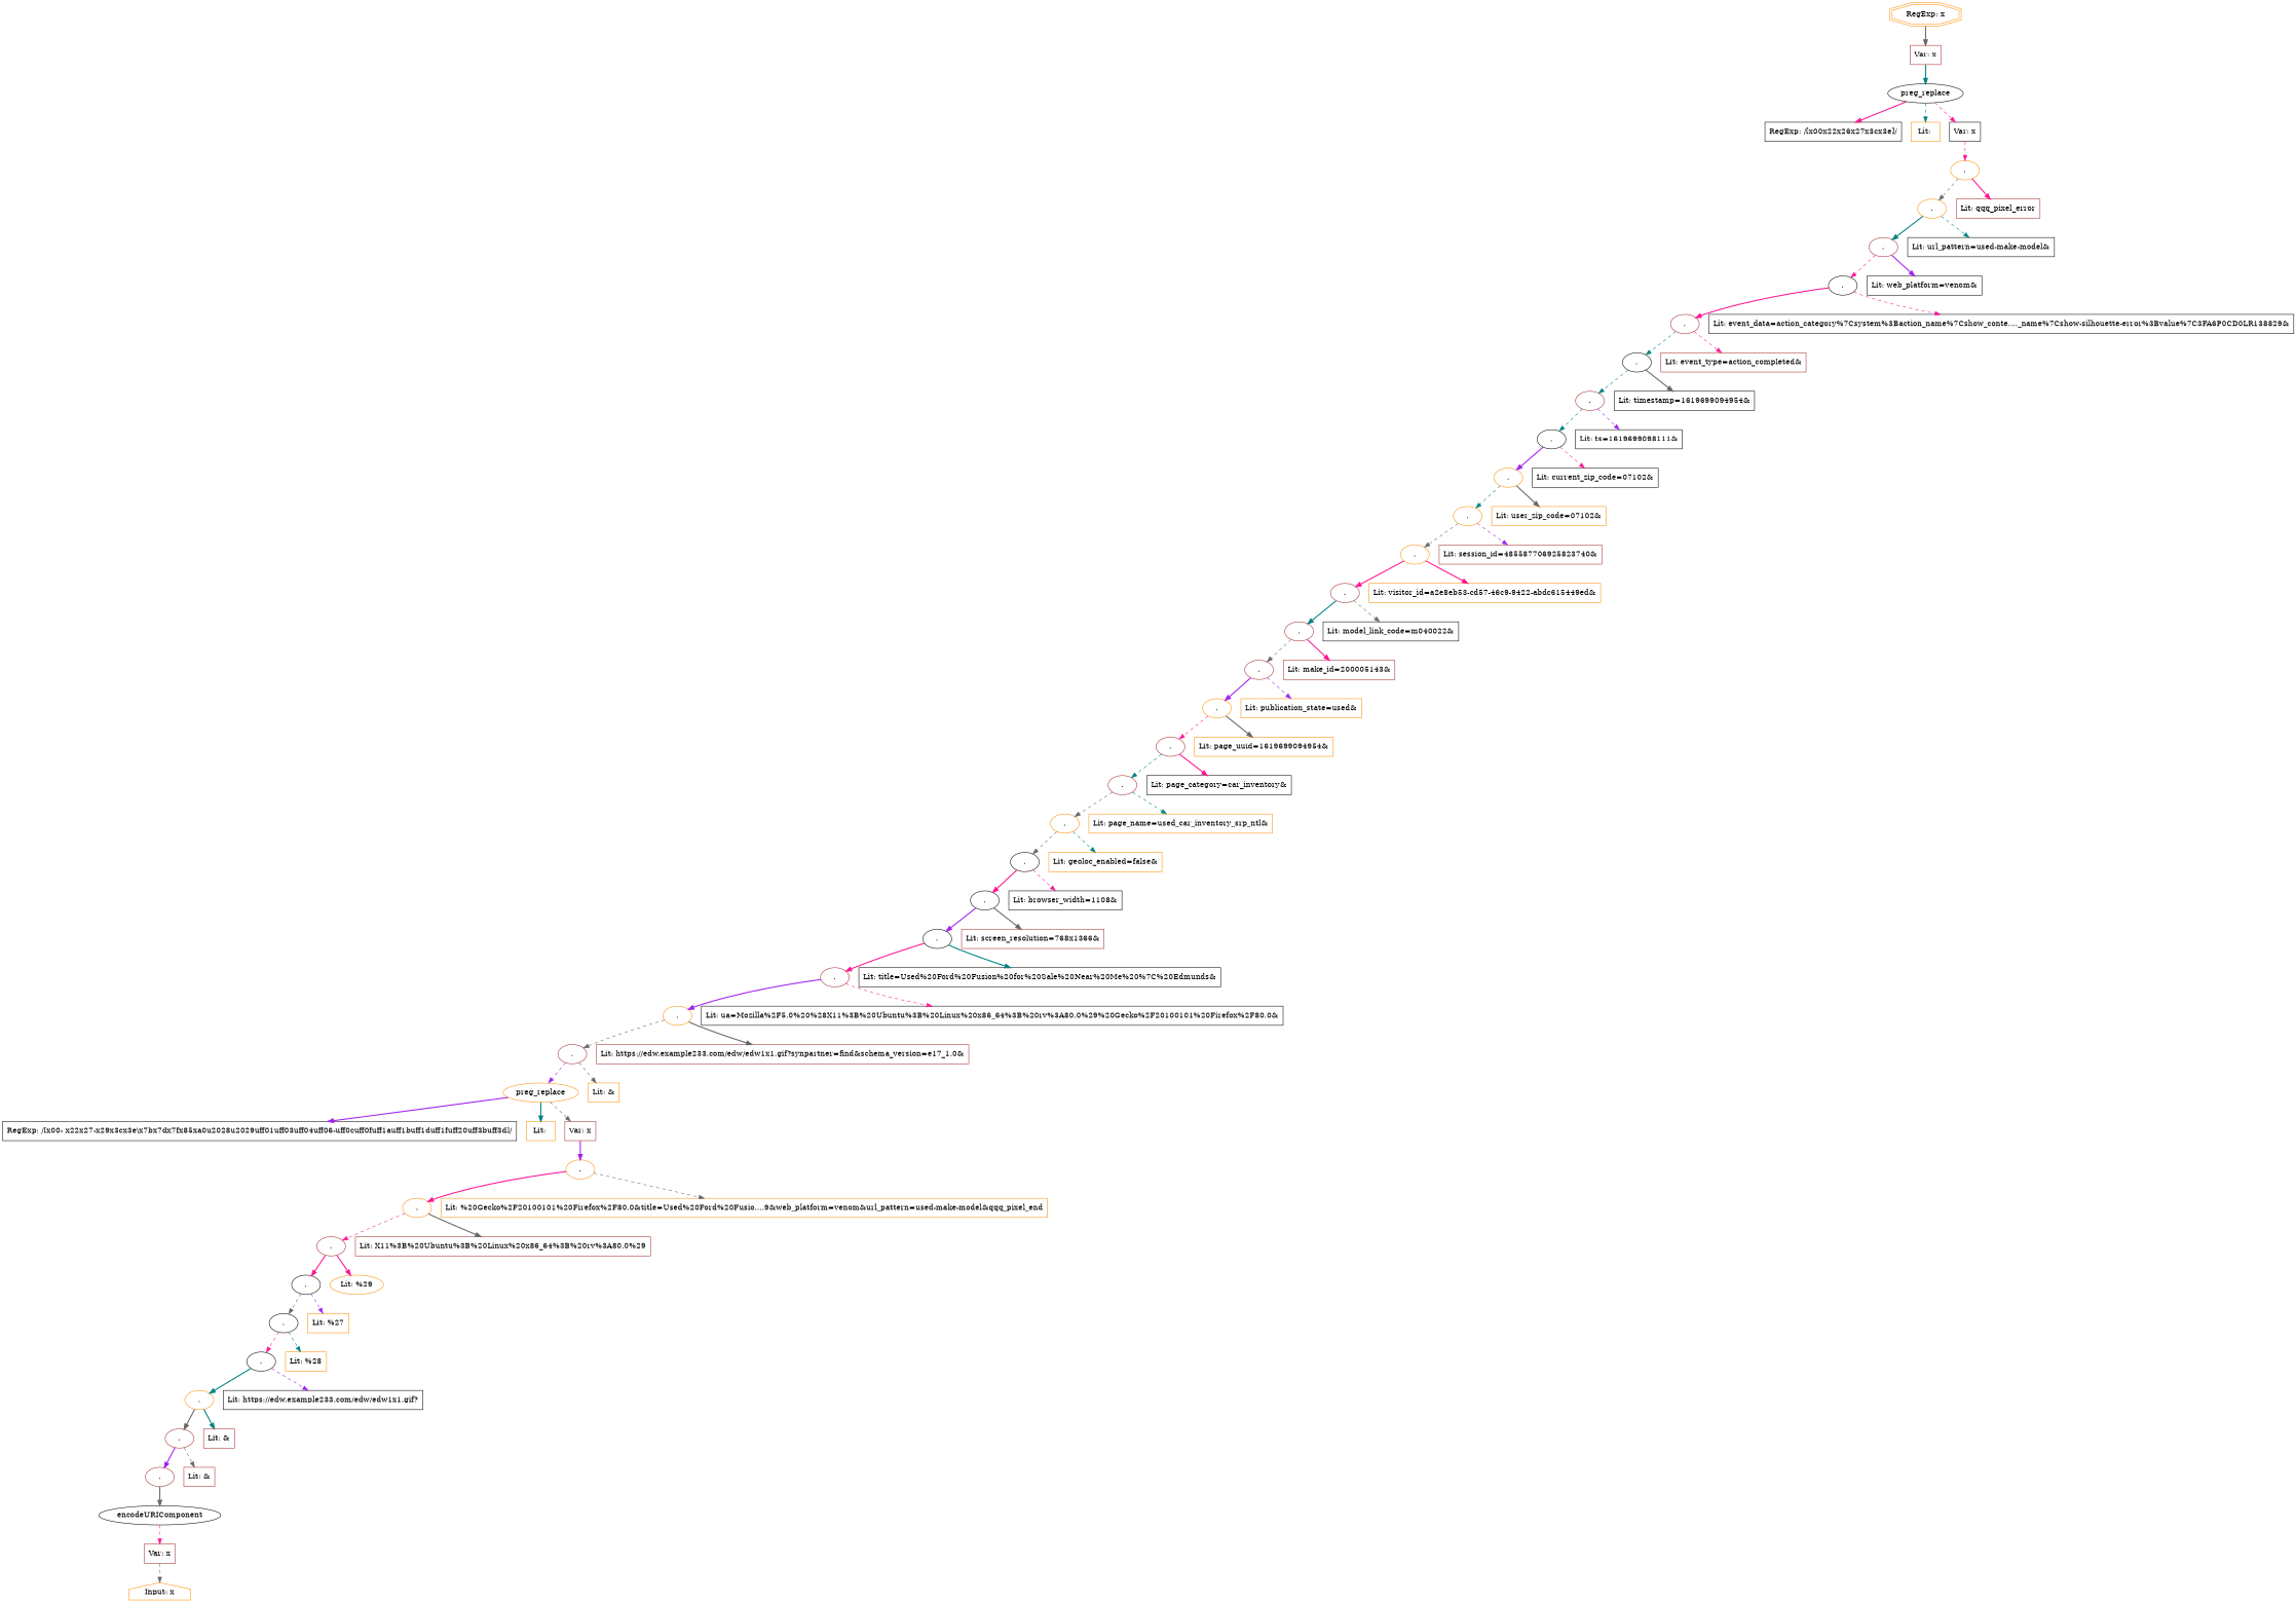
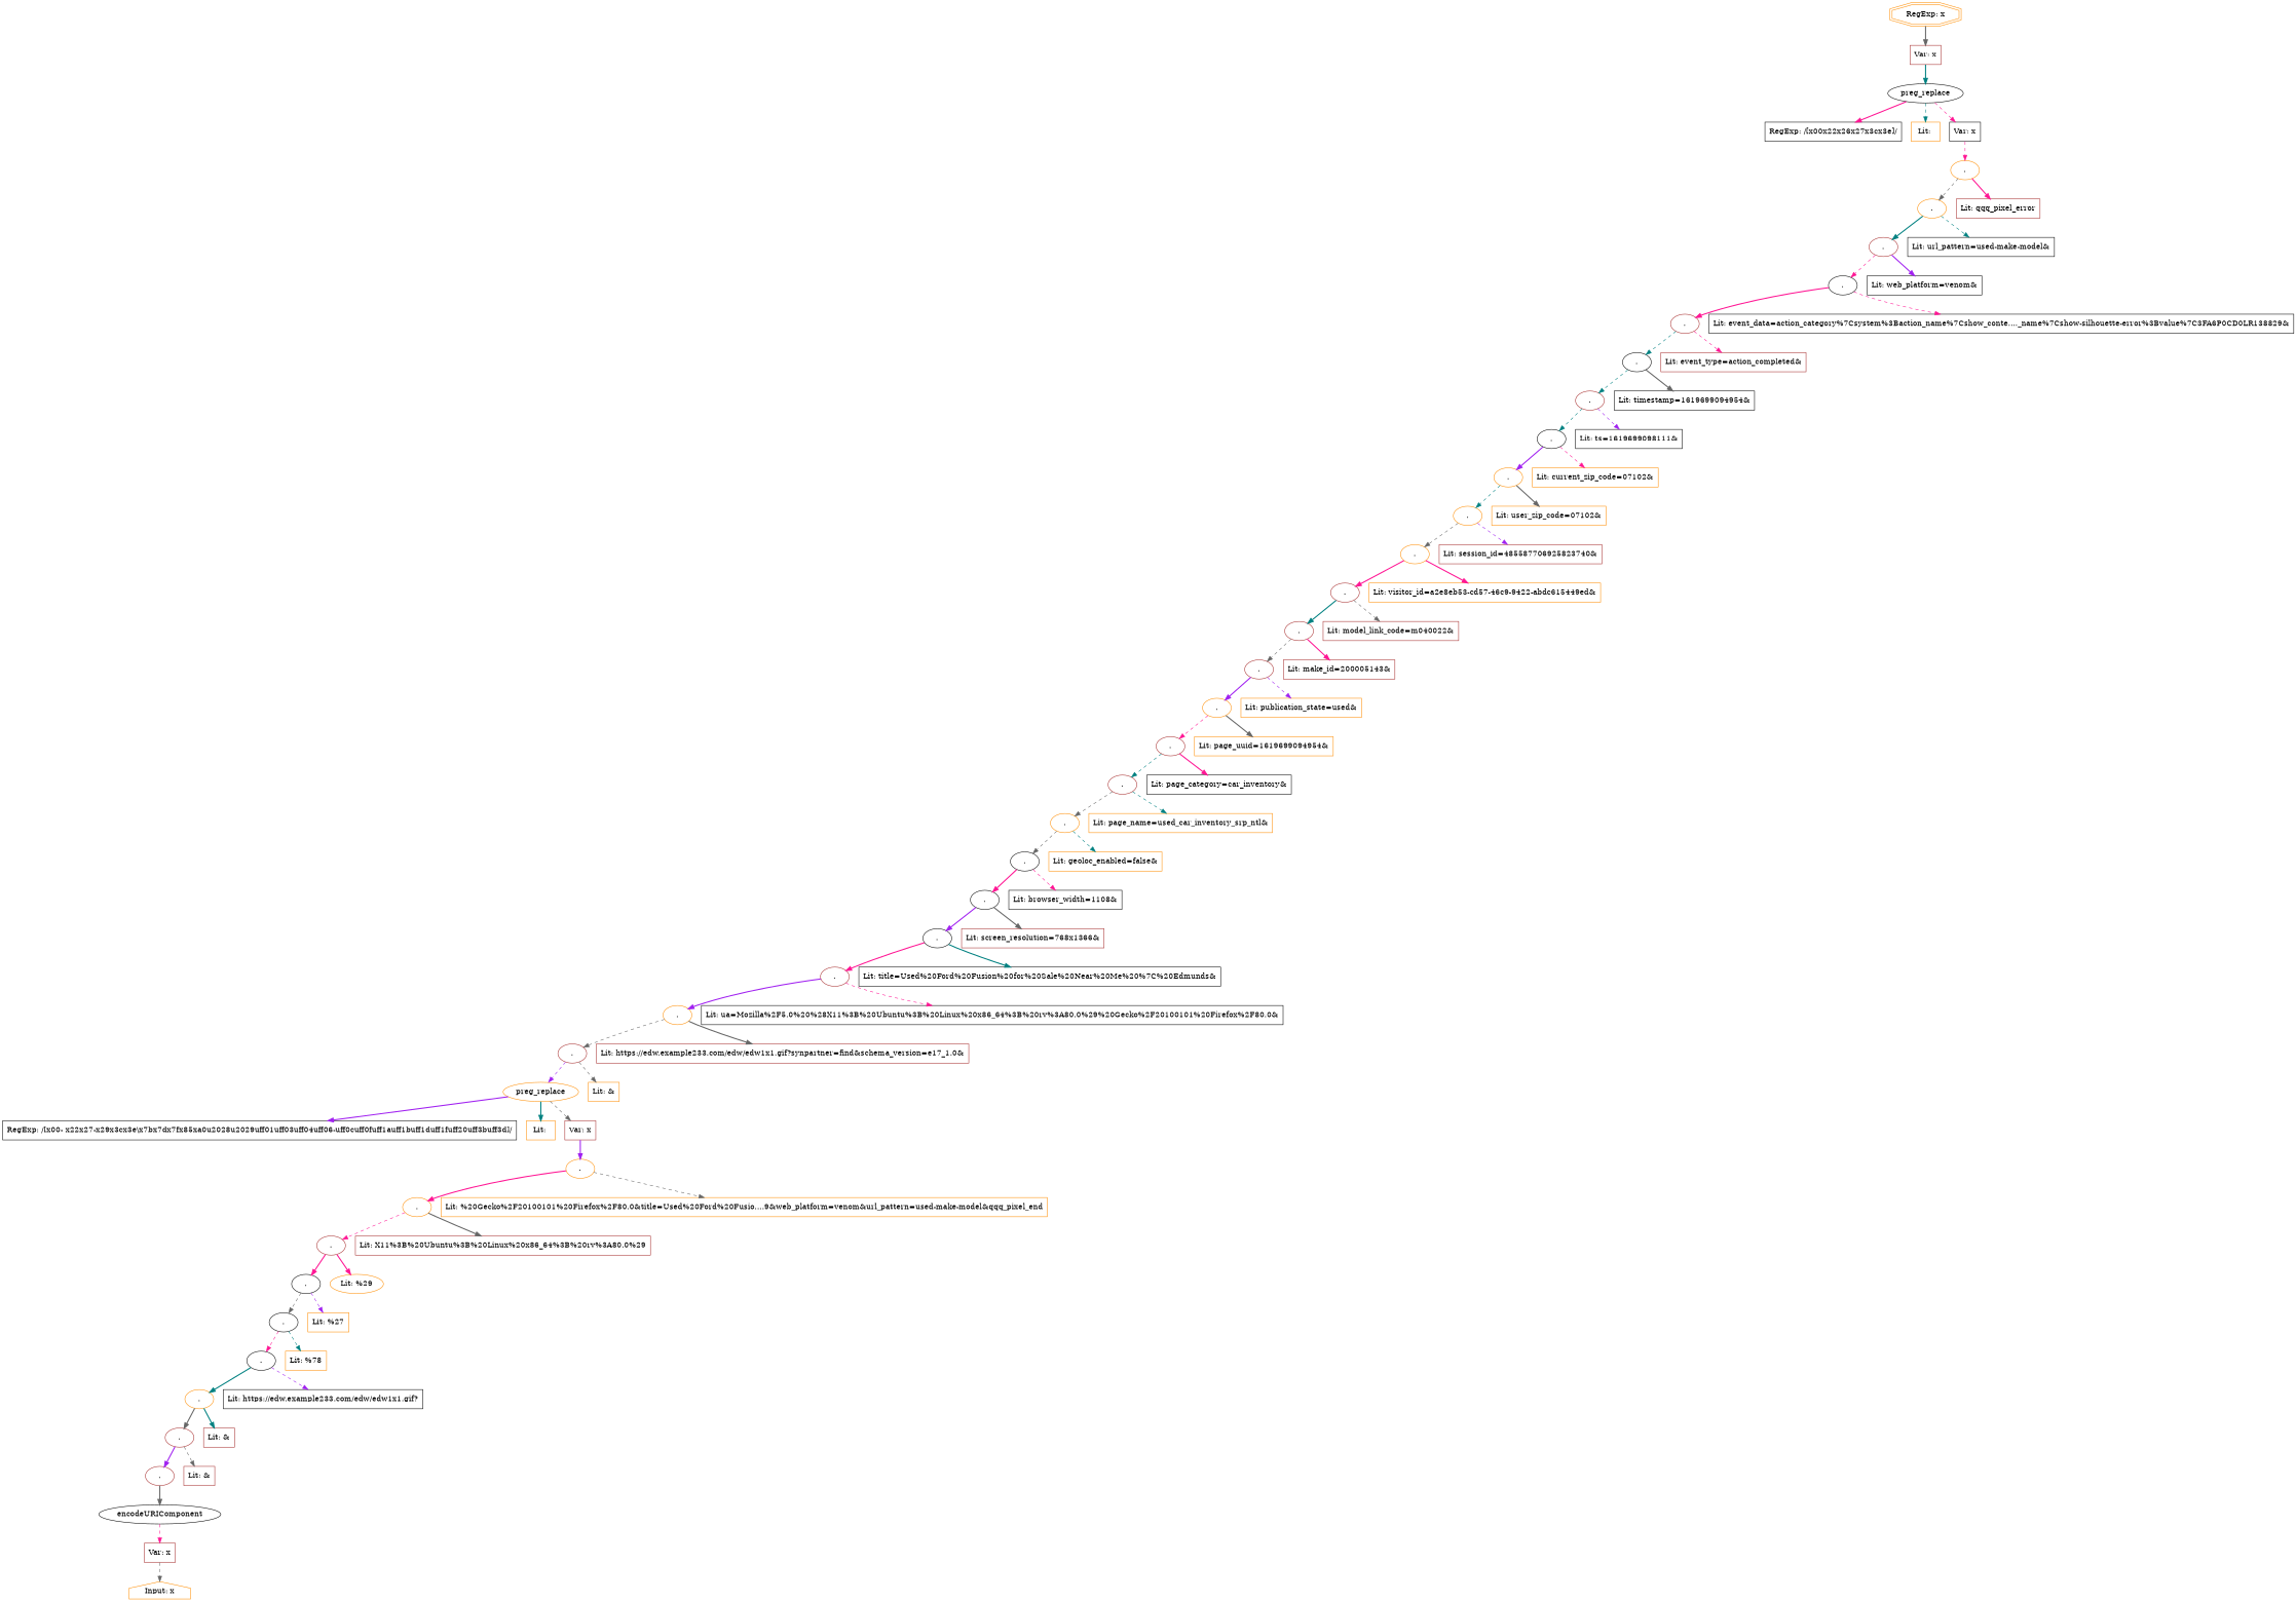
  digraph {
    node [color=darkorange shape=box]
    edge [color=deeppink style=dashed]
    n1 [label="Input: x" shape=house]
    n2 [color=black label=encodeURIComponent shape=ellipse]
    n3 [color=brown label="Var: x"]
    n4 [color=brown label="." shape=ellipse]
    n5 [color=brown label="." shape=ellipse]
    n6 [color=brown label="Lit: &"]
    n7 [label="." shape=ellipse]
    n8 [color=brown label="Lit: &"]
    n9 [color=black label="." shape=ellipse]
    n10 [color=black label="Lit: https://edw.example233.com/edw/edw1x1.gif?"]
    n11 [color=black label="." shape=ellipse]
-   n12 [label="Lit: %28"]
+   n12 [label="Lit: %78"]
    n13 [color=black label="." shape=ellipse]
    n14 [label="Lit: %27"]
    n15 [color=brown label="." shape=ellipse]
    n16 [label="Lit: %29" shape=ellipse]
    n17 [label="." shape=ellipse]
    n18 [color=brown label="Lit: X11%3B%20Ubuntu%3B%20Linux%20x86_64%3B%20rv%3A80.0%29"]
    n19 [label="." shape=ellipse]
    n20 [label="Lit: %20Gecko%2F20100101%20Firefox%2F80.0&title=Used%20Ford%20Fusio....9&web_platform=venom&url_pattern=used-make-model&qqq_pixel_end"]
    n21 [label=preg_replace shape=ellipse]
    n22 [color=black label="RegExp: /[\x00- \x22\x27-\x29\x3c\x3e\\\x7b\x7d\x7f\x85\xa0\u2028\u2029\uff01\uff03\uff04\uff06-\uff0c\uff0f\uff1a\uff1b\uff1d\uff1f\uff20\uff3b\uff3d]/"]
    n23 [label="Lit: "]
    n24 [color=brown label="Var: x"]
    n25 [color=brown label="." shape=ellipse]
    n26 [label="Lit: &amp;"]
    n27 [label="." shape=ellipse]
    n28 [color=brown label="Lit: https://edw.example233.com/edw/edw1x1.gif?synpartner=find&amp;schema_version=e17_1.0&amp;"]
    n29 [color=brown label="." shape=ellipse]
    n30 [color=black label="Lit: ua=Mozilla%2F5.0%20%28X11%3B%20Ubuntu%3B%20Linux%20x86_64%3B%20rv%3A80.0%29%20Gecko%2F20100101%20Firefox%2F80.0&amp;"]
    n31 [color=black label="." shape=ellipse]
    n32 [color=black label="Lit: title=Used%20Ford%20Fusion%20for%20Sale%20Near%20Me%20%7C%20Edmunds&amp;"]
    n33 [color=black label="." shape=ellipse]
    n34 [color=brown label="Lit: screen_resolution=768x1366&amp;"]
    n35 [color=black label="." shape=ellipse]
    n36 [color=black label="Lit: browser_width=1108&amp;"]
    n37 [label="." shape=ellipse]
    n38 [label="Lit: geoloc_enabled=false&amp;"]
    n39 [color=brown label="." shape=ellipse]
    n40 [label="Lit: page_name=used_car_inventory_srp_ntl&amp;"]
    n41 [color=brown label="." shape=ellipse]
    n42 [color=black label="Lit: page_category=car_inventory&amp;"]
    n43 [label="." shape=ellipse]
    n44 [label="Lit: page_uuid=1619699094954&amp;"]
    n45 [color=brown label="." shape=ellipse]
    n46 [label="Lit: publication_state=used&amp;"]
    n47 [color=brown label="." shape=ellipse]
    n48 [color=brown label="Lit: make_id=200005143&amp;"]
    n49 [color=brown label="." shape=ellipse]
-   n50 [color=black label="Lit: model_link_code=m040022&amp;"]
+   n50 [color=brown label="Lit: model_link_code=m040022&amp;"]
    n51 [label="." shape=ellipse]
    n52 [label="Lit: visitor_id=a2e8eb53-cd57-46c9-9422-abdc615449ed&amp;"]
    n53 [label="." shape=ellipse]
    n54 [color=brown label="Lit: session_id=485587706925823740&amp;"]
    n55 [label="." shape=ellipse]
    n56 [label="Lit: user_zip_code=07102&amp;"]
    n57 [color=black label="." shape=ellipse]
-   n58 [color=black label="Lit: current_zip_code=07102&amp;"]
+   n58 [label="Lit: current_zip_code=07102&amp;"]
    n59 [color=brown label="." shape=ellipse]
    n60 [color=black label="Lit: ts=1619699098111&amp;"]
    n61 [color=black label="." shape=ellipse]
    n62 [color=black label="Lit: timestamp=1619699094954&amp;"]
    n63 [color=brown label="." shape=ellipse]
    n64 [color=brown label="Lit: event_type=action_completed&amp;"]
    n65 [color=black label="." shape=ellipse]
    n66 [color=black label="Lit: event_data=action_category%7Csystem%3Baction_name%7Cshow_conte...._name%7Cshow-silhouette-error%3Bvalue%7C3FA6P0CD0LR138829&amp;"]
    n67 [color=brown label="." shape=ellipse]
    n68 [color=black label="Lit: web_platform=venom&amp;"]
    n69 [label="." shape=ellipse]
    n70 [color=black label="Lit: url_pattern=used-make-model&amp;"]
    n71 [label="." shape=ellipse]
    n72 [color=brown label="Lit: qqq_pixel_error"]
    n73 [color=black label=preg_replace shape=ellipse]
    n74 [color=black label="RegExp: /[\x00\x22\x26\x27\x3c\x3e]/"]
    n75 [label="Lit: "]
    n76 [color=black label="Var: x"]
    n77 [color=brown label="Var: x"]
    n78 [label="RegExp: x" shape=doubleoctagon]
    n2 -> n3
    n3 -> n1 [color=gray40]
    n4 -> n2 [color=gray40 style=bold]
    n5 -> n4 [color=purple style=bold]
    n5 -> n6 [color=gray40]
    n7 -> n5 [color=gray40 style=bold]
    n7 -> n8 [color=teal style=bold]
    n9 -> n7 [color=teal style=bold]
    n9 -> n10 [color=purple]
    n11 -> n9
    n11 -> n12 [color=teal]
    n13 -> n11 [color=gray40]
    n13 -> n14 [color=purple]
    n15 -> n13 [style=bold]
    n15 -> n16 [style=bold]
    n17 -> n15
    n17 -> n18 [color=gray40 style=bold]
    n19 -> n17 [style=bold]
    n19 -> n20 [color=gray40]
    n21 -> n22 [color=purple style=bold]
    n21 -> n23 [color=teal style=bold]
    n21 -> n24 [color=gray40]
    n24 -> n19 [color=purple style=bold]
    n25 -> n21 [color=purple]
    n25 -> n26 [color=gray40]
    n27 -> n25 [color=gray40]
    n27 -> n28 [color=gray40 style=bold]
    n29 -> n27 [color=purple style=bold]
    n29 -> n30
    n31 -> n29 [style=bold]
    n31 -> n32 [color=teal style=bold]
    n33 -> n31 [color=purple style=bold]
    n33 -> n34 [color=gray40 style=bold]
    n35 -> n33 [style=bold]
    n35 -> n36
    n37 -> n35 [color=gray40]
    n37 -> n38 [color=teal]
    n39 -> n37 [color=gray40]
    n39 -> n40 [color=teal]
    n41 -> n39 [color=teal]
    n41 -> n42 [style=bold]
    n43 -> n41
    n43 -> n44 [color=gray40 style=bold]
    n45 -> n43 [color=purple style=bold]
    n45 -> n46 [color=purple]
    n47 -> n45 [color=gray40]
    n47 -> n48 [style=bold]
    n49 -> n47 [color=teal style=bold]
    n49 -> n50 [color=gray40]
    n51 -> n49 [style=bold]
    n51 -> n52 [style=bold]
    n53 -> n51 [color=gray40]
    n53 -> n54 [color=purple]
    n55 -> n53 [color=teal]
    n55 -> n56 [color=gray40 style=bold]
    n57 -> n55 [color=purple style=bold]
    n57 -> n58
    n59 -> n57 [color=teal]
    n59 -> n60 [color=purple]
    n61 -> n59 [color=teal]
    n61 -> n62 [color=gray40 style=bold]
    n63 -> n61 [color=teal]
    n63 -> n64
    n65 -> n63 [style=bold]
    n65 -> n66
    n67 -> n65
    n67 -> n68 [color=purple style=bold]
    n69 -> n67 [color=teal style=bold]
    n69 -> n70 [color=teal]
    n71 -> n69 [color=gray40]
    n71 -> n72 [style=bold]
    n73 -> n74 [style=bold]
    n73 -> n75 [color=teal]
    n73 -> n76
    n76 -> n71
    n77 -> n73 [color=teal style=bold]
    n78 -> n77 [color=gray40 style=bold]
  }
